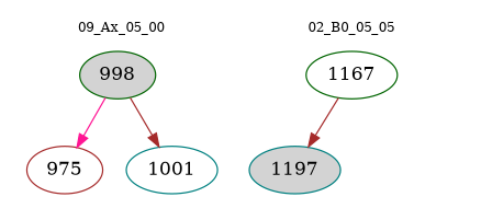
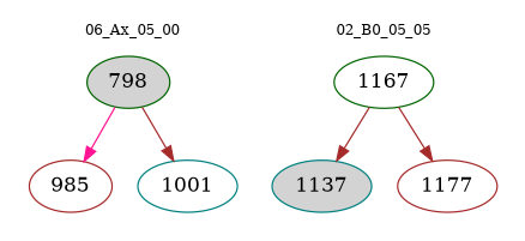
  digraph {
    node [color=darkgreen fillcolor=white style=filled]
    edge [color=brown]
-   n1 [fillcolor=lightgrey label=998]
-   n2 [color=brown label=975]
+   n1 [fillcolor=lightgrey label=798]
+   n2 [color=brown label=985]
    n3 [color=teal label=1001]
    n4 [label=1167]
-   n5 [color=teal fillcolor=lightgrey label=1197]
+   n5 [color=teal fillcolor=lightgrey label=1137]
+   n6 [color=brown label=1177]
    subgraph cluster_1 {
      color=white
      fontsize=10
-     label="09_Ax_05_00"
+     label="06_Ax_05_00"
      n1
      n2
      n3
    }
    subgraph cluster_2 {
      color=white
      fontsize=10
      label="02_B0_05_05"
      n4
      n5
+     n6
    }
    n1 -> n2 [color=deeppink]
    n1 -> n3
    n4 -> n5
+   n4 -> n6
  }
